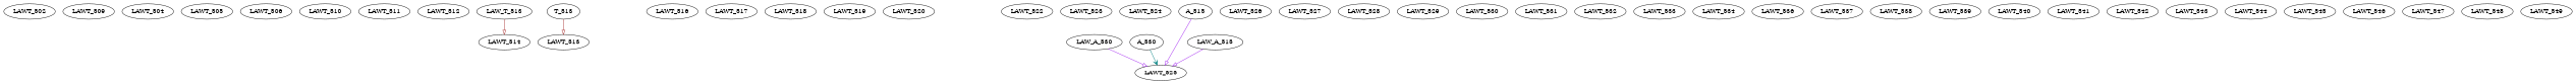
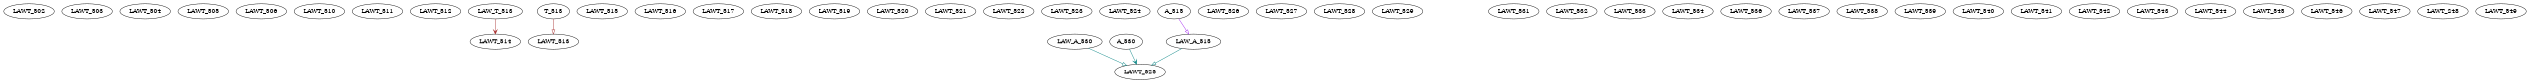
  digraph {
    edge [arrowhead=onormal color=brown]
    LAWT_502
-   LAWT_503 [label=LAWT_509]
+   LAWT_503
    LAWT_504
    LAWT_505
    LAWT_506
    LAWT_510
    LAWT_511
    LAWT_512
    LAW_T_513
    LAWT_514
    T_513
    LAWT_513
+   LAWT_515
    LAWT_516
    LAWT_517
    LAWT_518
    LAWT_519
    LAWT_520
+   LAWT_521
    LAWT_522
    LAWT_523
    LAWT_524
    LAW_A_530
    LAWT_525
    A_530
    LAW_A_515
    A_515
    LAWT_526
    LAWT_527
    LAWT_528
    LAWT_529
-   LAWT_530
    LAWT_531
    LAWT_532
    LAWT_533
    LAWT_534
    LAWT_536
    LAWT_537
    LAWT_538
    LAWT_539
    LAWT_540
    LAWT_541
    LAWT_542
    LAWT_543
    LAWT_544
    LAWT_545
    LAWT_546
    LAWT_547
-   LAWT_548
+   LAWT_548 [label=LAWT_248]
    LAWT_549
-   LAW_T_513 -> LAWT_514
+   LAW_T_513 -> LAWT_514 [arrowhead=vee]
    T_513 -> LAWT_513
-   LAW_A_530 -> LAWT_525 [color=purple]
+   LAW_A_530 -> LAWT_525 [color=teal]
    A_530 -> LAWT_525 [arrowhead=vee color=teal]
-   LAW_A_515 -> LAWT_525 [color=purple]
-   A_515 -> LAWT_525 [color=purple]
+   LAW_A_515 -> LAWT_525 [color=teal]
+   A_515 -> LAW_A_515 [color=purple]
  }
